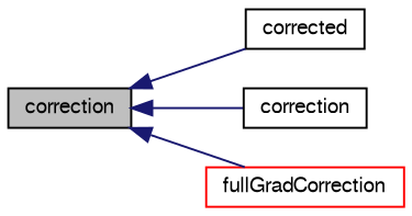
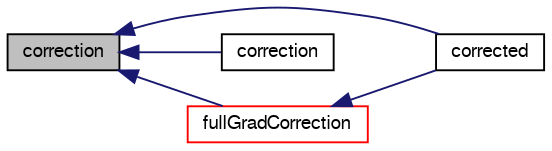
  digraph {
    rankdir=LR
    node [color=black fontname=FreeSans fontsize=10 shape=record]
    edge [color=midnightblue dir=back fontname=FreeSans fontsize=10 labelfontname=FreeSans labelfontsize=10 style=solid]
    n1 [fillcolor=grey75 fontcolor=black height=0.2 label=correction style=filled width=0.4]
    n2 [height=0.2 label=corrected width=0.4]
    n3 [height=0.2 label=correction width=0.4]
    n4 [color=red height=0.2 label=fullGradCorrection width=0.4]
    n1 -> n2
    n1 -> n3
    n1 -> n4
+   n4 -> n2
  }
